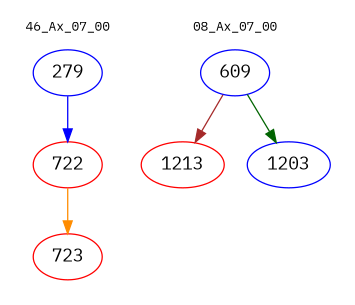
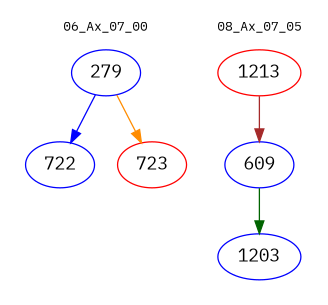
  digraph {
    fontname="IBM Plex Mono"
    node [color=blue fontname="IBM Plex Mono"]
    edge [fontname="IBM Plex Mono"]
    n1 [label=279]
-   n2 [color=red label=722]
+   n2 [label=722]
    n3 [color=red label=723]
    n4 [label=609]
    n5 [color=red label=1213]
    n6 [label=1203]
    subgraph cluster_1 {
      color=white
      fontsize=10
-     label="46_Ax_07_00"
+     label="06_Ax_07_00"
      n1
      n2
      n3
    }
    subgraph cluster_2 {
      color=white
      fontsize=10
-     label="08_Ax_07_00"
+     label="08_Ax_07_05"
      n4
      n5
      n6
    }
    n1 -> n2 [color=blue]
-   n2 -> n3 [color=darkorange]
-   n4 -> n5 [color=brown]
+   n1 -> n3 [color=darkorange]
+   n5 -> n4 [color=brown]
    n4 -> n6 [color=darkgreen]
  }
